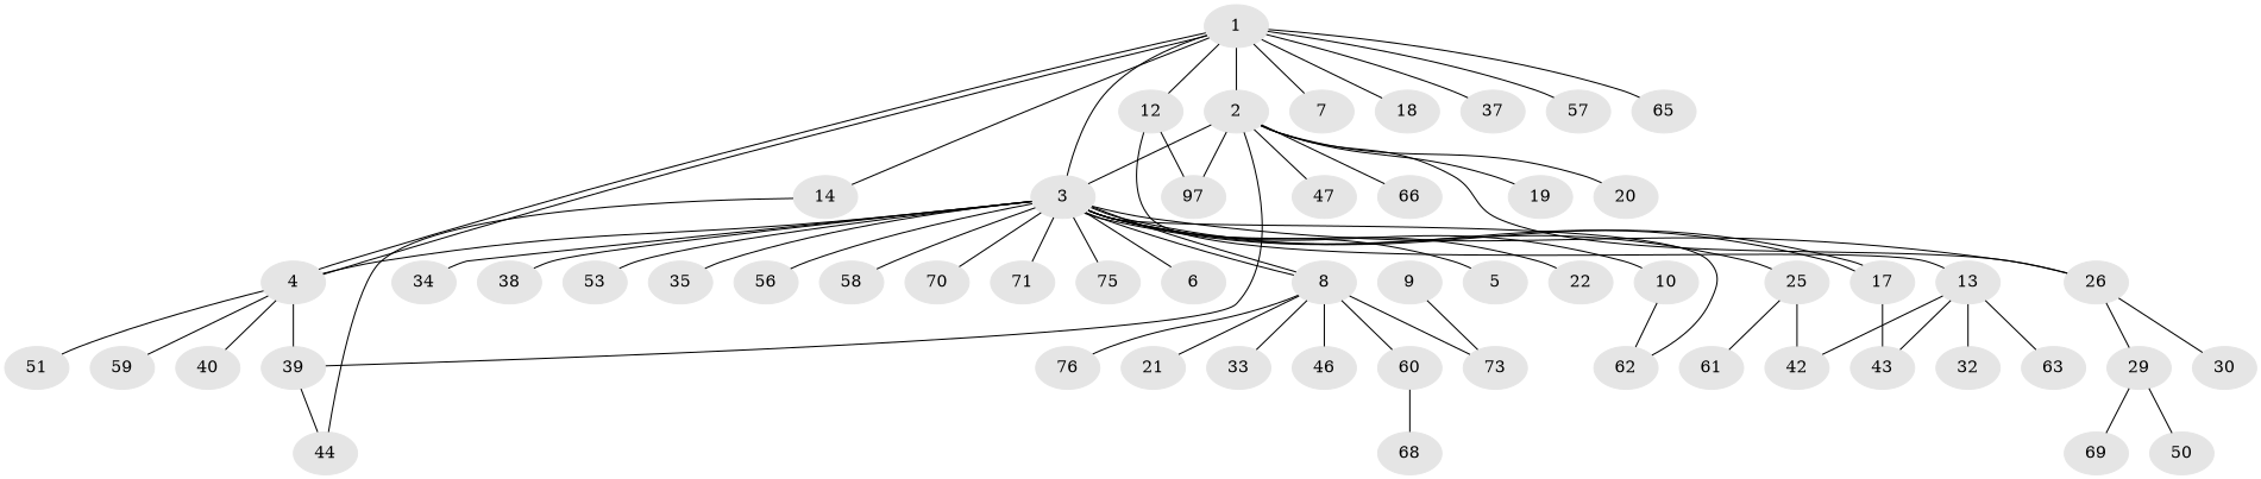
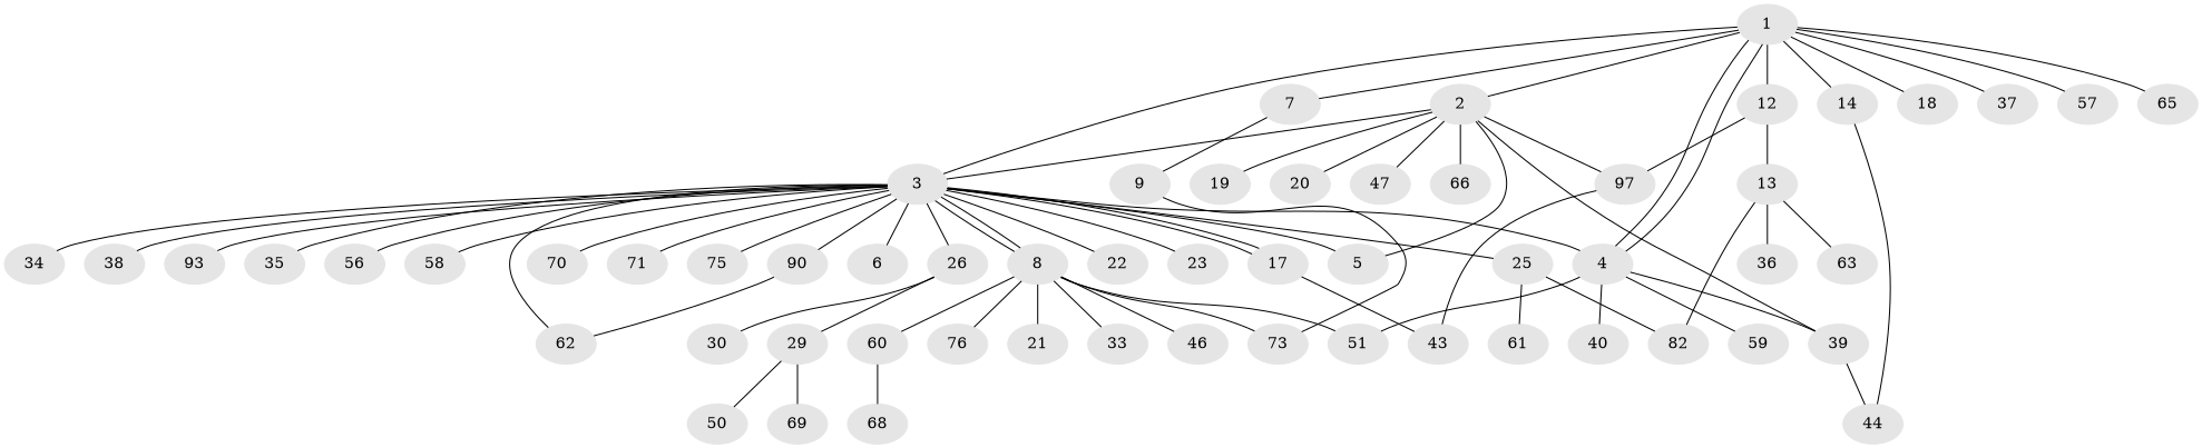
  graph {
    node [color=gray90 style=filled]
    1 [super="+15"]
    2 [super="+74"]
    3 [super="+45"]
    4 [super="+35"]
    7
    12 [super="+67"]
    14 [super="+28"]
    18 [super="+31"]
    37 [super="+69"]
    57
    65
    19
    20
    26
    39
    47
    66
    n18 [label=97]
    5
    6
    8 [super="+72"]
-   10
+   10 [label=90]
    17 [super="+64"]
    22
+   23 [super="+24"]
    25 [super="+41"]
    34
    38
-   53
+   53 [label=93]
    n30 [label=35]
    56
    58
    62
    70
    71
    75
    40
    51
    59
    9 [super="+32"]
    13 [super="+27"]
    44 [super="+54"]
    29 [super="+48"]
    30
    21
    33
    46
    60
    73
    76
    43 [super="+52"]
-   42
+   42 [label=82]
    61
    68
-   36 [label=32]
+   36
    63
    n57 [label=69]
    50
    1 -- 2
    1 -- 3
    1 -- 4
    1 -- 4
    1 -- 7
    1 -- 12
    1 -- 14
    1 -- 18
    1 -- 37
    1 -- 57
    1 -- 65
    2 -- 3
    2 -- 19
    2 -- 20
-   2 -- 26
+   2 -- 5
    2 -- 39
    2 -- 47
    2 -- 66
    2 -- n18
    3 -- 4
    3 -- 26
    3 -- 5
    3 -- 6
    3 -- 8
    3 -- 8
    3 -- 10
    3 -- 17
    3 -- 17
    3 -- 22
+   3 -- 23
    3 -- 25
    3 -- 34
    3 -- 38
    3 -- 53
    3 -- n30
    3 -- 56
    3 -- 58
    3 -- 62
    3 -- 70
    3 -- 71
    3 -- 75
    4 -- 39
    4 -- 40
    4 -- 51
    4 -- 59
+   7 -- 9
    12 -- n18
    12 -- 13
    14 -- 44
    26 -- 29
    26 -- 30
    39 -- 44
+   8 -- 51
    8 -- 21
    8 -- 33
    8 -- 46
    8 -- 60
    8 -- 73
    8 -- 76
    10 -- 62
    17 -- 43
    25 -- 42
    25 -- 61
    9 -- 73
-   13 -- 43
+   n18 -- 43
    13 -- 42
    13 -- 36
    13 -- 63
    29 -- n57
    29 -- 50
    60 -- 68
  }
